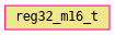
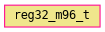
  digraph {
    rankdir=LR
    fontname="DejaVu Sans Mono"
-   n1 [color=deeppink fillcolor=khaki fontname="DejaVu Sans Mono" fontsize=10 height=0.2 label=reg32_m16_t shape=record style=filled width=0.4]
+   n1 [color=deeppink fillcolor=khaki fontname="DejaVu Sans Mono" fontsize=10 height=0.2 label=reg32_m96_t shape=record style=filled width=0.4]
  }
